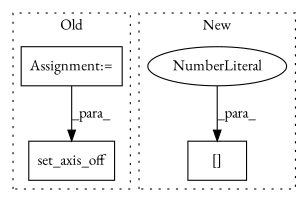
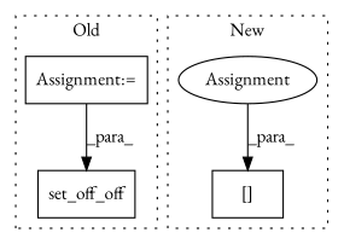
  digraph {
    fontname="EB Garamond"
    node [fontname="EB Garamond" shape=box]
    edge [fontname="EB Garamond"]
-   n1 [a=32 l=14 label=set_axis_off s=1365]
+   n1 [a=32 l=14 label=set_off_off s=1365]
    n2 [a=7 l=3 label="Assignment:=" s=461]
    n3 [a=2 l="3,1" label="[]" s="1381,1385"]
-   n4 [a=34 l=1 label=NumberLiteral s=1384 shape=ellipse]
+   n4 [a=34 l=1 label=Assignment s=1384 shape=ellipse]
    subgraph cluster_1 {
      label=Old
      style=dotted
      n1
      n2
    }
    subgraph cluster_2 {
      label=New
      style=dotted
      n3
      n4
    }
    n2 -> n1 [label=_para_]
    n4 -> n3 [label=_para_]
  }
